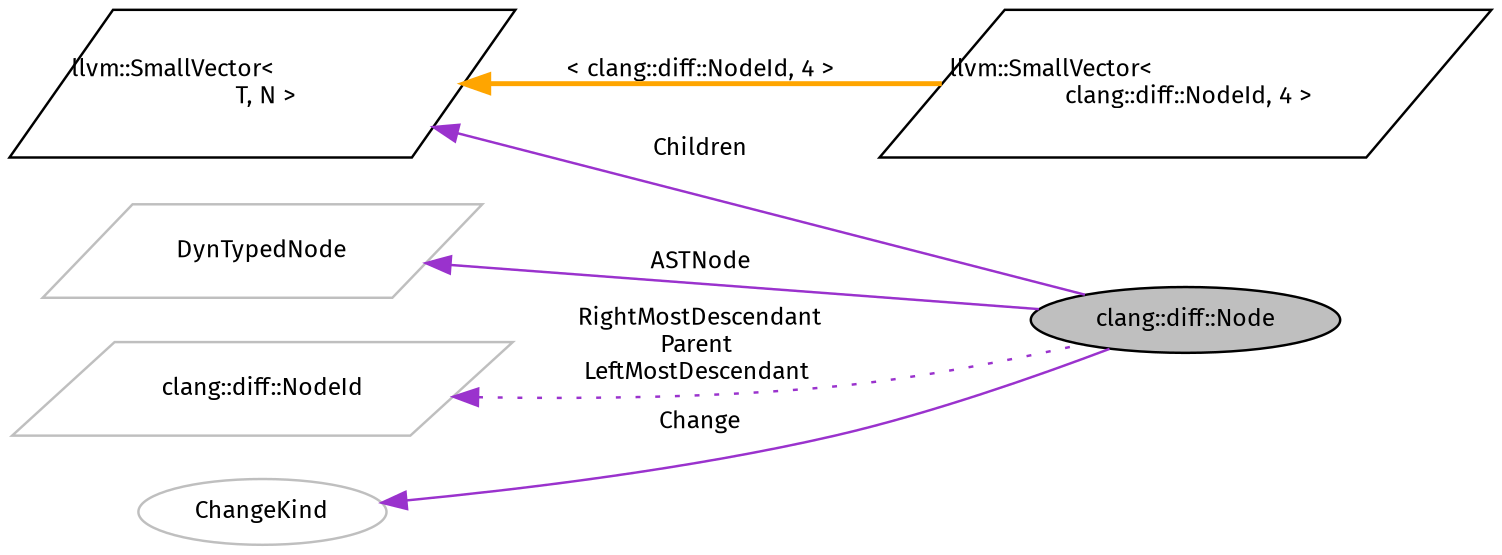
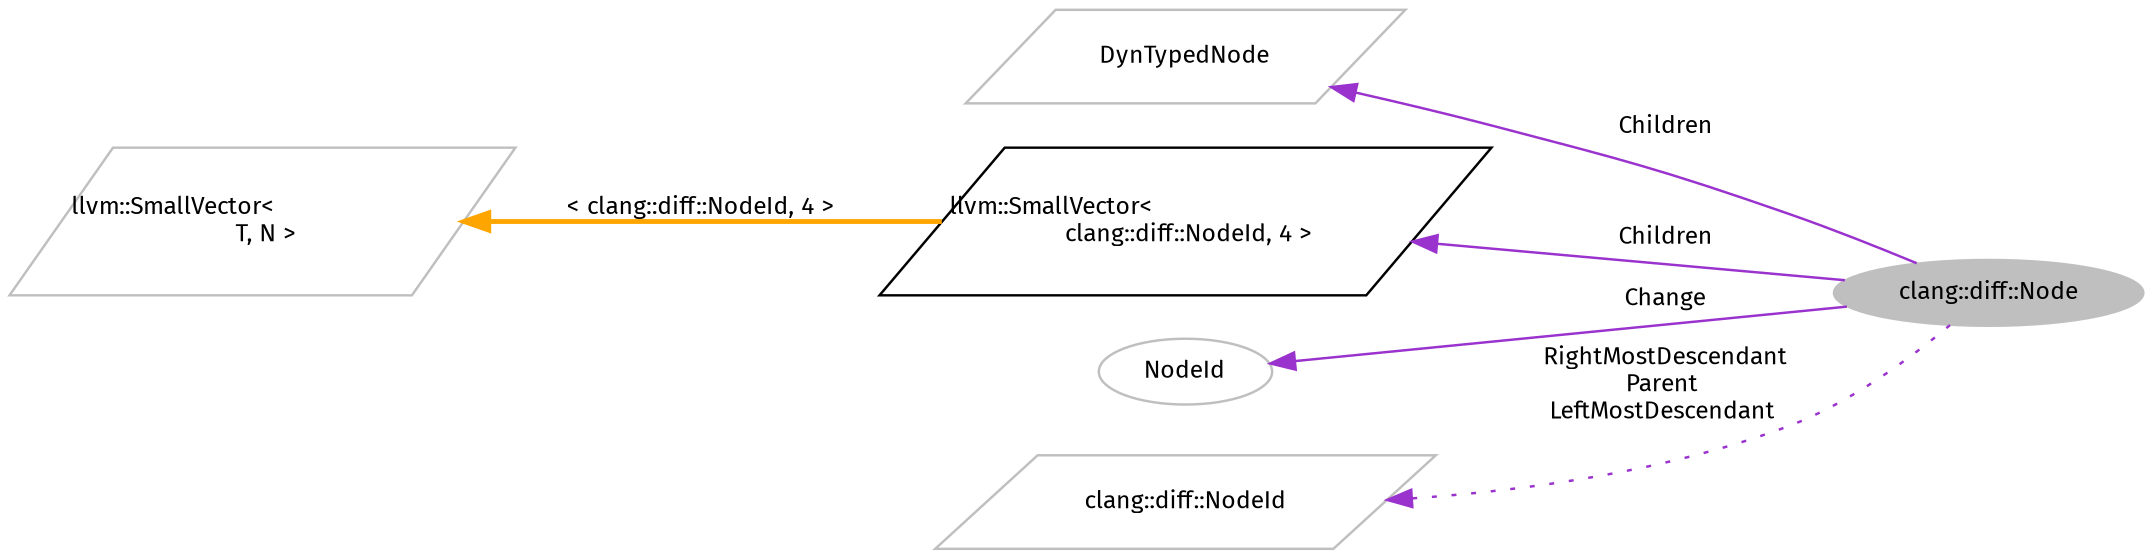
  digraph {
    fontname="Fira Sans"
    rankdir=LR
    node [color=black fontname="Fira Sans" fontsize=10 shape=parallelogram]
    edge [color=darkorchid3 dir=back fontname="Fira Sans" fontsize=10 labelfontname=Helvetica labelfontsize=10 style=solid]
-   n1 [fillcolor=grey75 fontcolor=black height=0.2 label="clang::diff::Node" shape=ellipse style=filled width=0.4]
+   n1 [color=grey75 fillcolor=grey75 fontcolor=black height=0.2 label="clang::diff::Node" shape=ellipse style=filled width=0.4]
    n2 [color=grey75 height=0.2 label=DynTypedNode width=0.4]
    n3 [height=0.2 label="llvm::SmallVector\<\l clang::diff::NodeId, 4 \>" width=0.4]
-   n4 [height=0.2 label="llvm::SmallVector\<\l T, N \>" width=0.4]
-   n5 [color=grey75 height=0.2 label=ChangeKind shape=ellipse width=0.4]
+   n4 [color=grey75 height=0.2 label="llvm::SmallVector\<\l T, N \>" width=0.4]
+   n5 [color=grey75 height=0.2 label=NodeId shape=ellipse width=0.4]
    n6 [color=grey75 height=0.2 label="clang::diff::NodeId" width=0.4]
-   n2 -> n1 [label=" ASTNode"]
-   n4 -> n1 [label=" Children"]
+   n2 -> n1 [label=" Children"]
+   n3 -> n1 [label=" Children"]
    n4 -> n3 [color=orange label=" \< clang::diff::NodeId, 4 \>" style=bold]
    n5 -> n1 [label=" Change"]
    n6 -> n1 [label=" RightMostDescendant\nParent\nLeftMostDescendant" style=dotted]
  }
